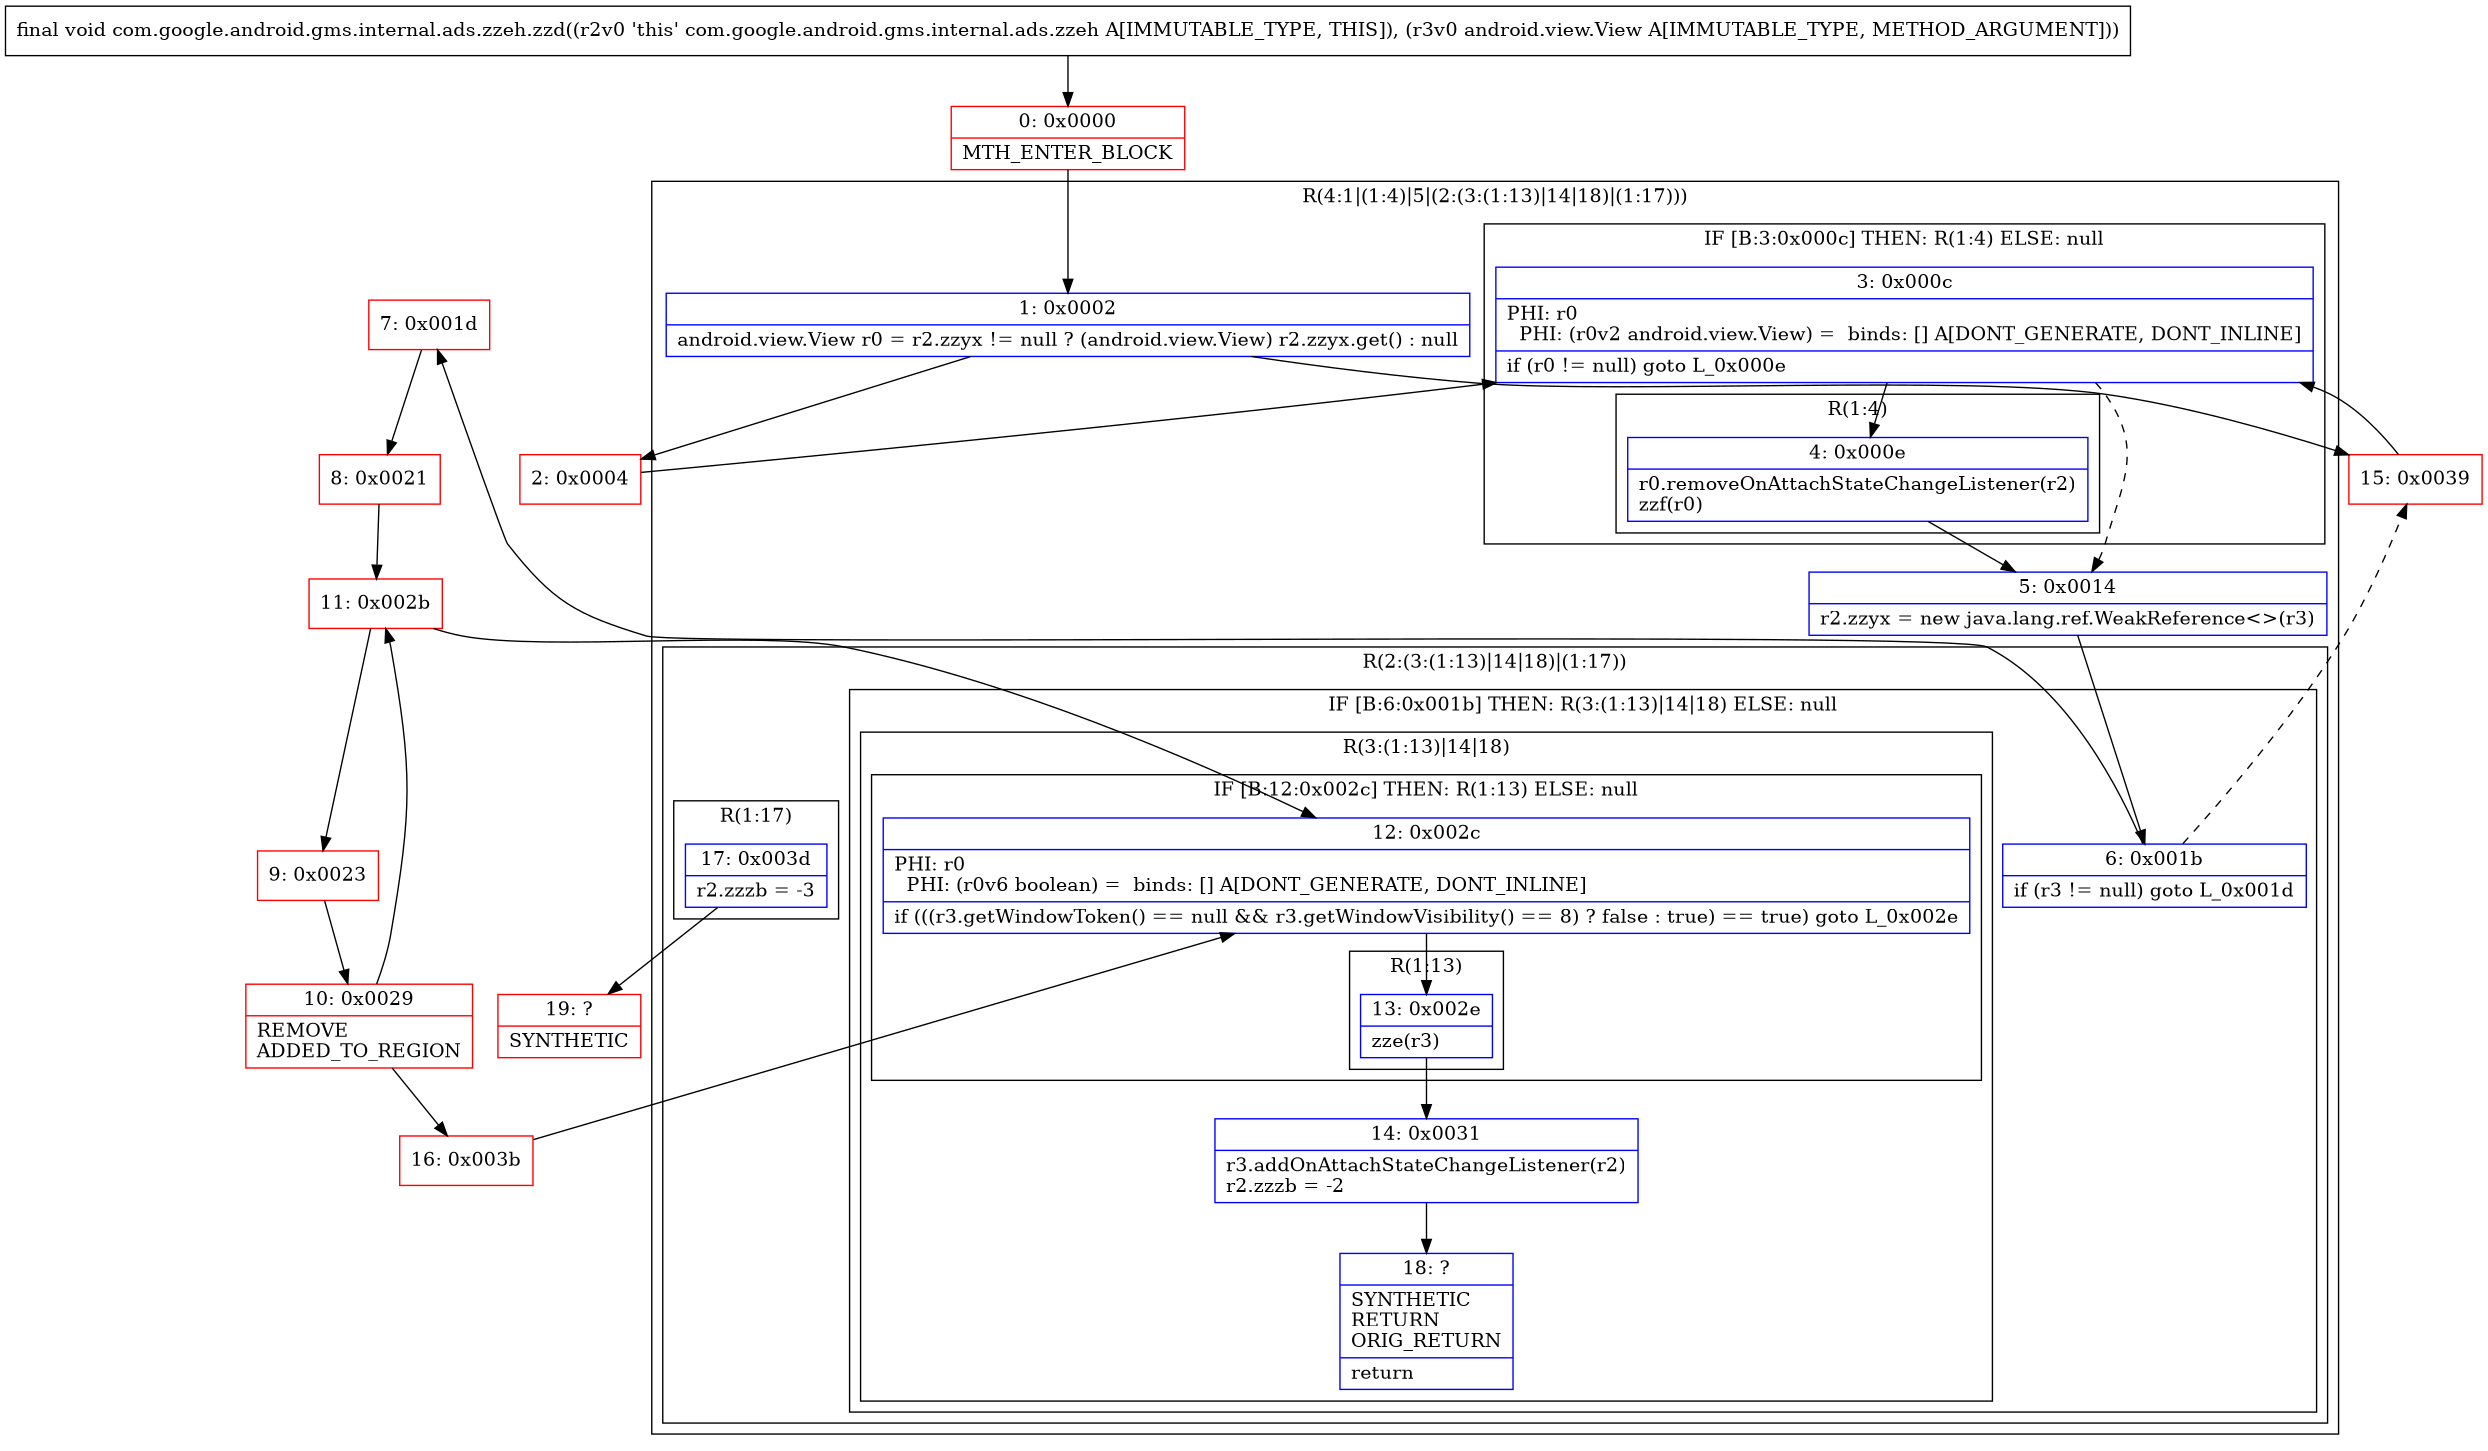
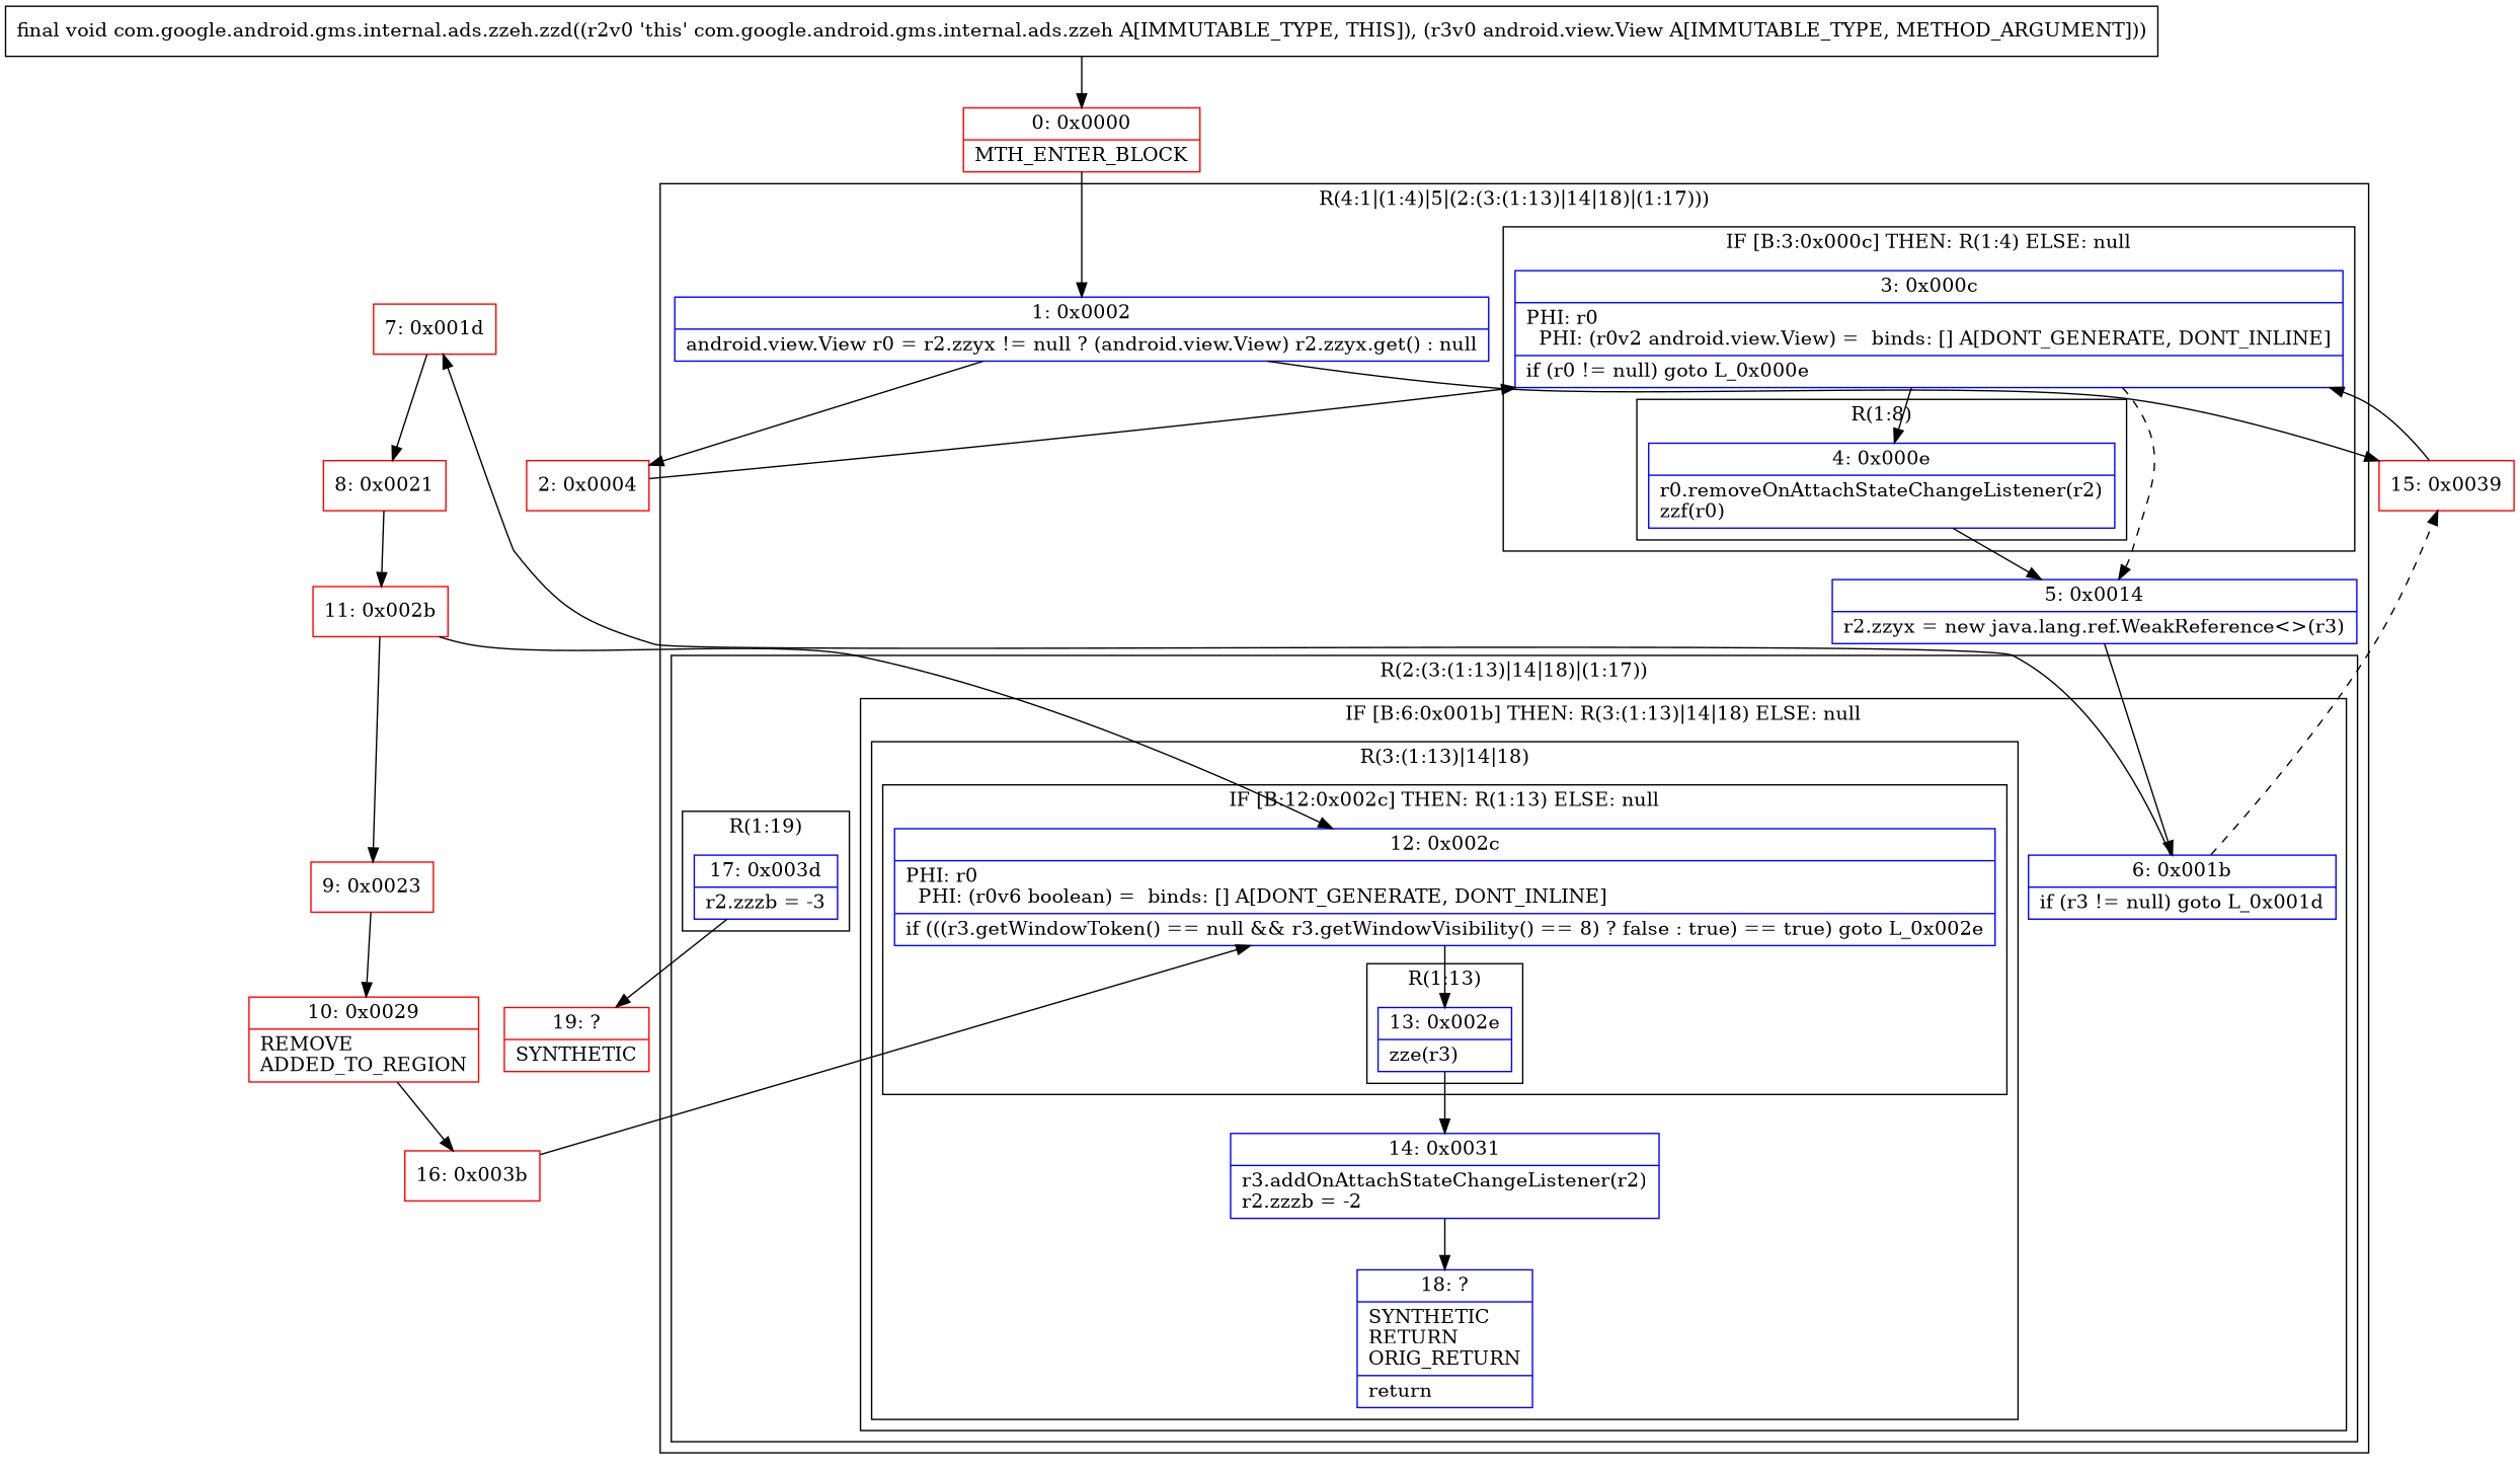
  digraph {
    node [color=blue shape=record]
    n1 [label="{4\:\ 0x000e|r0.removeOnAttachStateChangeListener(r2)\lzzf(r0)\l}"]
    n2 [label="{3\:\ 0x000c|PHI: r0 \l  PHI: (r0v2 android.view.View) =  binds: [] A[DONT_GENERATE, DONT_INLINE]\l|if (r0 != null) goto L_0x000e\l}"]
    n3 [label="{13\:\ 0x002e|zze(r3)\l}"]
    n4 [label="{12\:\ 0x002c|PHI: r0 \l  PHI: (r0v6 boolean) =  binds: [] A[DONT_GENERATE, DONT_INLINE]\l|if (((r3.getWindowToken() == null && r3.getWindowVisibility() == 8) ? false : true) == true) goto L_0x002e\l}"]
    n5 [label="{14\:\ 0x0031|r3.addOnAttachStateChangeListener(r2)\lr2.zzzb = \-2\l}"]
    n6 [label="{18\:\ ?|SYNTHETIC\lRETURN\lORIG_RETURN\l|return\l}"]
    n7 [label="{6\:\ 0x001b|if (r3 != null) goto L_0x001d\l}"]
    n8 [label="{17\:\ 0x003d|r2.zzzb = \-3\l}"]
    n9 [label="{1\:\ 0x0002|android.view.View r0 = r2.zzyx != null ? (android.view.View) r2.zzyx.get() : null\l}"]
    n10 [label="{5\:\ 0x0014|r2.zzyx = new java.lang.ref.WeakReference\<\>(r3)\l}"]
    n11 [color=red label="{15\:\ 0x0039}"]
    n12 [color=red label="{7\:\ 0x001d}"]
    n13 [color=red label="{19\:\ ?|SYNTHETIC\l}"]
    n14 [color=red label="{2\:\ 0x0004}"]
    n15 [color=red label="{8\:\ 0x0021}"]
    n16 [color=red label="{0\:\ 0x0000|MTH_ENTER_BLOCK\l}"]
    n17 [color=red label="{11\:\ 0x002b}"]
    n18 [color=red label="{9\:\ 0x0023}"]
    n19 [color=red label="{10\:\ 0x0029|REMOVE\lADDED_TO_REGION\l}"]
    n20 [color=red label="{16\:\ 0x003b}"]
    n21 [label="{final void com.google.android.gms.internal.ads.zzeh.zzd((r2v0 'this' com.google.android.gms.internal.ads.zzeh A[IMMUTABLE_TYPE, THIS]), (r3v0 android.view.View A[IMMUTABLE_TYPE, METHOD_ARGUMENT])) }" color=""]
    subgraph cluster_1 {
      label="R(4:1|(1:4)|5|(2:(3:(1:13)|14|18)|(1:17)))"
      n9
      n10
      subgraph cluster_2 {
        label="IF [B:3:0x000c] THEN: R(1:4) ELSE: null"
        n2
        subgraph cluster_3 {
-         label="R(1:4)"
+         label="R(1:8)"
          n1
        }
      }
      subgraph cluster_4 {
        label="R(2:(3:(1:13)|14|18)|(1:17))"
        subgraph cluster_5 {
          label="IF [B:6:0x001b] THEN: R(3:(1:13)|14|18) ELSE: null"
          n7
          subgraph cluster_6 {
            label="R(3:(1:13)|14|18)"
            n5
            n6
            subgraph cluster_7 {
              label="IF [B:12:0x002c] THEN: R(1:13) ELSE: null"
              n4
              subgraph cluster_8 {
                label="R(1:13)"
                n3
              }
            }
          }
        }
        subgraph cluster_9 {
-         label="R(1:17)"
+         label="R(1:19)"
          n8
        }
      }
    }
    n1 -> n10
    n2 -> n1
    n2 -> n10 [style=dashed]
    n3 -> n5
    n4 -> n3
    n5 -> n6
    n7 -> n11 [style=dashed]
    n7 -> n12
    n8 -> n13
    n9 -> n11
    n9 -> n14
    n10 -> n7
    n11 -> n2
    n12 -> n15
    n14 -> n2
    n15 -> n17
    n16 -> n9
    n17 -> n4
    n17 -> n18
    n18 -> n19
-   n19 -> n17
    n19 -> n20
    n20 -> n4
    n21 -> n16
  }
